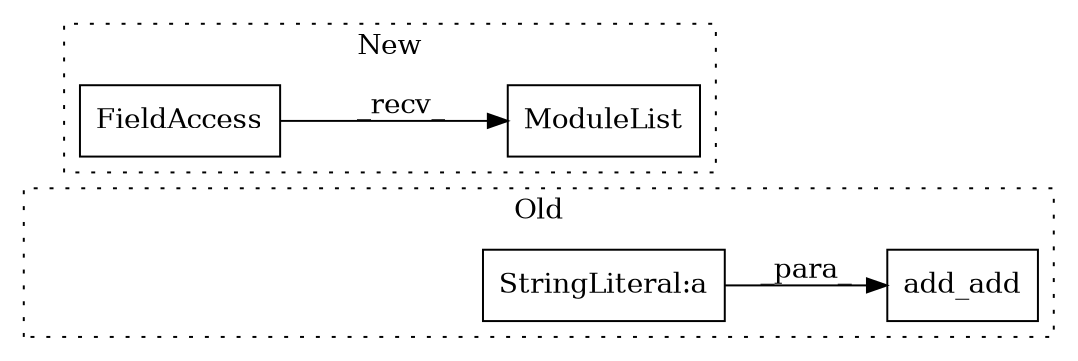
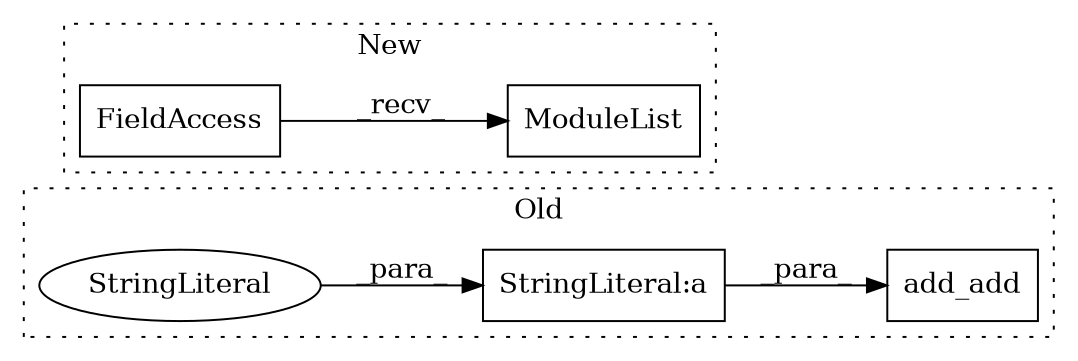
  digraph {
    rankdir=LR
    node [a=32 shape=box]
    n1 [l="11,1" label=add_add s="2005,2036"]
    n2 [a=27 l=3 label="StringLiteral:a" s=2026]
+   n3 [a=45 l=10 label=StringLiteral s=2016 shape=ellipse]
    n4 [l=12 label=ModuleList s=1866]
    n5 [a=22 l=8 label=FieldAccess s=1857]
    subgraph cluster_1 {
      label=Old
      style=dotted
      n1
      n2
+     n3
    }
    subgraph cluster_2 {
      label=New
      style=dotted
      n4
      n5
    }
    n2 -> n1 [label=_para_]
+   n3 -> n2 [label=_para_]
    n5 -> n4 [label=_recv_]
  }
